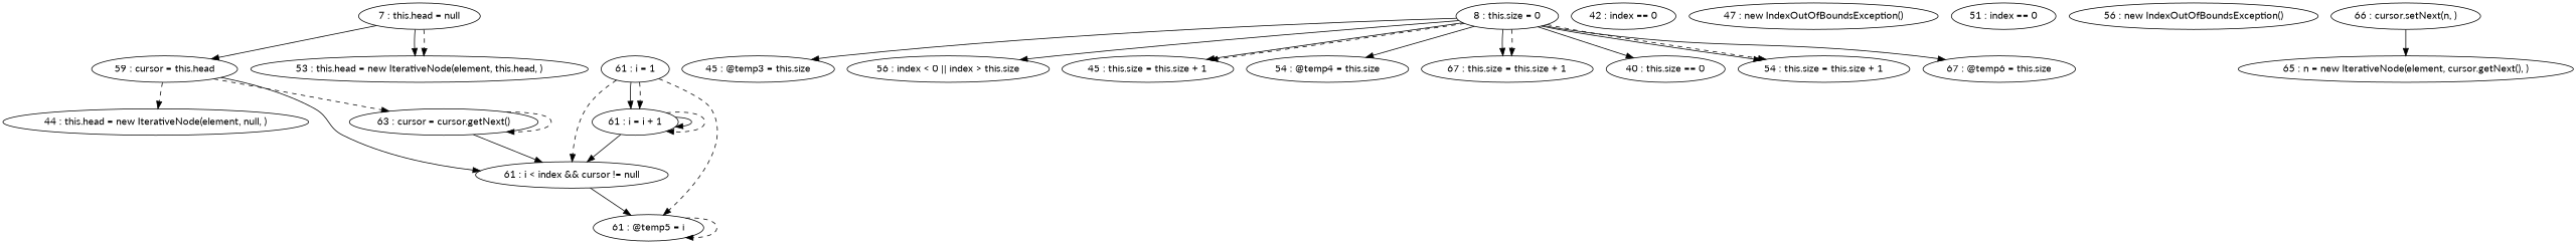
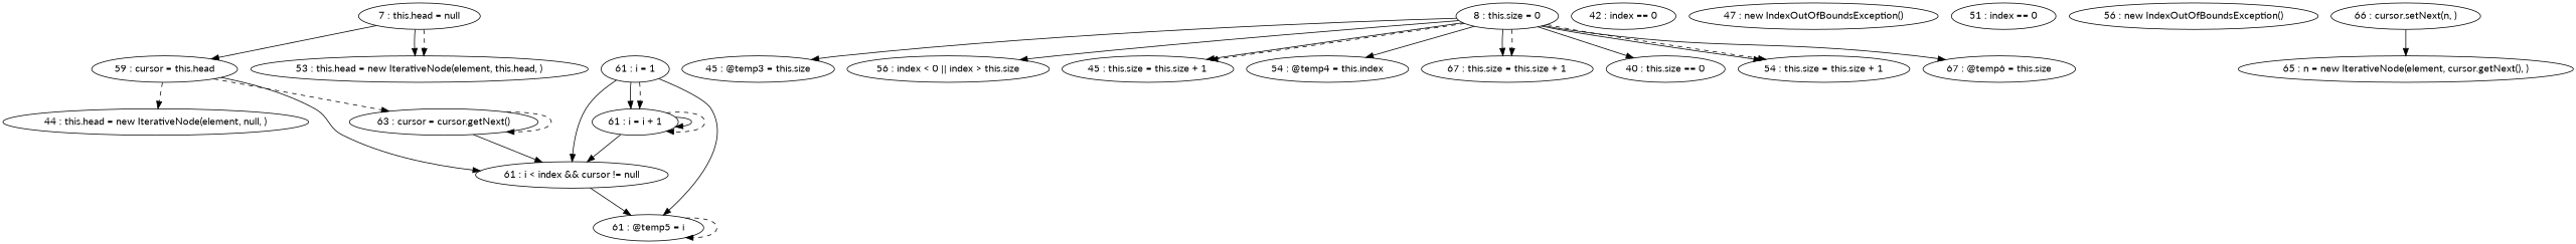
  digraph {
    fontname=Lato
    node [fontname=Lato]
    edge [fontname=Lato]
    "7 : this.head = null"
    "59 : cursor = this.head"
    "53 : this.head = new IterativeNode(element, this.head, )"
    "44 : this.head = new IterativeNode(element, null, )"
    "61 : i < index && cursor != null"
    "63 : cursor = cursor.getNext()"
    "61 : @temp5 = i"
    "8 : this.size = 0"
    "45 : @temp3 = this.size"
    "56 : index < 0 || index > this.size"
    "45 : this.size = this.size + 1"
-   "54 : @temp4 = this.size"
+   "54 : @temp4 = this.size" [label="54 : @temp4 = this.index"]
    "67 : this.size = this.size + 1"
    "40 : this.size == 0"
    "54 : this.size = this.size + 1"
    "67 : @temp6 = this.size"
    "42 : index == 0"
    "47 : new IndexOutOfBoundsException()"
    "51 : index == 0"
    "56 : new IndexOutOfBoundsException()"
    "61 : i = 1"
    "61 : i = i + 1"
    "66 : cursor.setNext(n, )"
    "65 : n = new IterativeNode(element, cursor.getNext(), )"
    "7 : this.head = null" -> "59 : cursor = this.head"
    "7 : this.head = null" -> "53 : this.head = new IterativeNode(element, this.head, )"
    "7 : this.head = null" -> "53 : this.head = new IterativeNode(element, this.head, )" [style=dashed]
    "59 : cursor = this.head" -> "44 : this.head = new IterativeNode(element, null, )" [style=dashed]
    "59 : cursor = this.head" -> "61 : i < index && cursor != null"
    "59 : cursor = this.head" -> "63 : cursor = cursor.getNext()" [style=dashed]
    "61 : i < index && cursor != null" -> "61 : @temp5 = i"
    "63 : cursor = cursor.getNext()" -> "61 : i < index && cursor != null"
    "63 : cursor = cursor.getNext()" -> "63 : cursor = cursor.getNext()" [style=dashed]
    "61 : @temp5 = i" -> "61 : @temp5 = i" [style=dashed]
    "8 : this.size = 0" -> "45 : @temp3 = this.size"
    "8 : this.size = 0" -> "56 : index < 0 || index > this.size"
    "8 : this.size = 0" -> "45 : this.size = this.size + 1"
    "8 : this.size = 0" -> "45 : this.size = this.size + 1" [style=dashed]
    "8 : this.size = 0" -> "54 : @temp4 = this.size"
    "8 : this.size = 0" -> "67 : this.size = this.size + 1"
    "8 : this.size = 0" -> "67 : this.size = this.size + 1" [style=dashed]
    "8 : this.size = 0" -> "40 : this.size == 0"
    "8 : this.size = 0" -> "54 : this.size = this.size + 1"
    "8 : this.size = 0" -> "54 : this.size = this.size + 1" [style=dashed]
    "8 : this.size = 0" -> "67 : @temp6 = this.size"
-   "61 : i = 1" -> "61 : i < index && cursor != null" [style=dashed]
-   "61 : i = 1" -> "61 : @temp5 = i" [style=dashed]
+   "61 : i = 1" -> "61 : i < index && cursor != null"
+   "61 : i = 1" -> "61 : @temp5 = i"
    "61 : i = 1" -> "61 : i = i + 1"
    "61 : i = 1" -> "61 : i = i + 1" [style=dashed]
    "61 : i = i + 1" -> "61 : i < index && cursor != null"
    "61 : i = i + 1" -> "61 : i = i + 1"
    "61 : i = i + 1" -> "61 : i = i + 1" [style=dashed]
    "66 : cursor.setNext(n, )" -> "65 : n = new IterativeNode(element, cursor.getNext(), )"
  }
